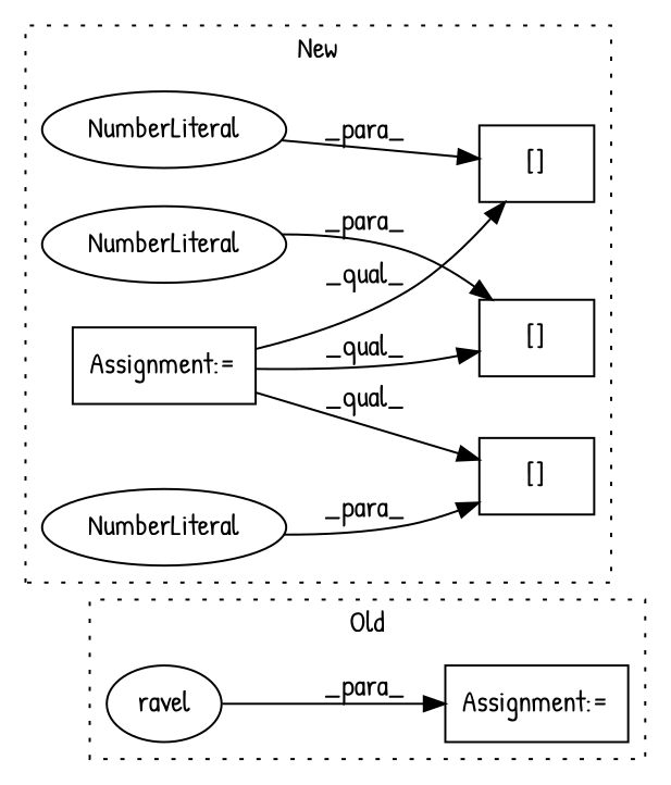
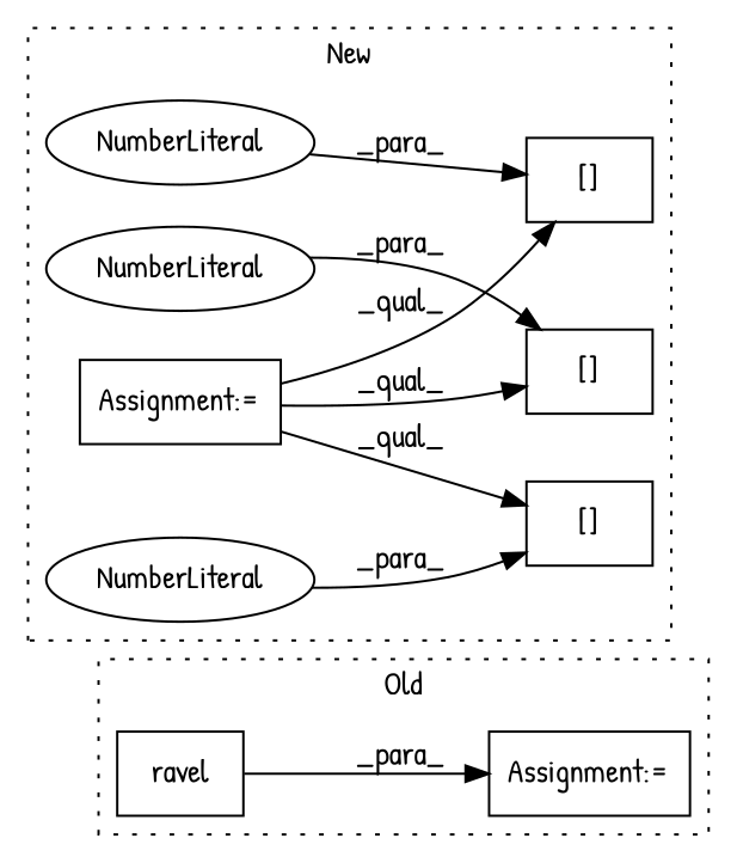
  digraph {
    rankdir=LR
    fontname="Patrick Hand"
    node [a=2 l=1 shape=box fontname="Patrick Hand"]
    edge [fontname="Patrick Hand"]
-   n1 [a=32 l=7 label=ravel s=1493 shape=ellipse]
+   n1 [a=32 l=7 label=ravel s=1493]
    n2 [a=7 l="53,2" label="Assignment:=" s="1507,1580"]
    n3 [l="5,1" label="[]" s="1454,1460"]
    n4 [a=34 label=NumberLiteral s=1459 shape=ellipse]
    n5 [a=7 label="Assignment:=" s=1391]
    n6 [l="8,1" label="[]" s="1497,1506"]
    n7 [a=34 label=NumberLiteral s=1505 shape=ellipse]
    n8 [l="8,1" label="[]" s="1520,1529"]
    n9 [a=34 label=NumberLiteral s=1528 shape=ellipse]
    subgraph cluster_1 {
      label=Old
      style=dotted
      n1
      n2
    }
    subgraph cluster_2 {
      label=New
      style=dotted
      n3
      n4
      n5
      n6
      n7
      n8
      n9
    }
    n1 -> n2 [label=_para_]
    n4 -> n3 [label=_para_]
    n5 -> n3 [label=_qual_]
    n5 -> n6 [label=_qual_]
    n5 -> n8 [label=_qual_]
    n7 -> n6 [label=_para_]
    n9 -> n8 [label=_para_]
  }
